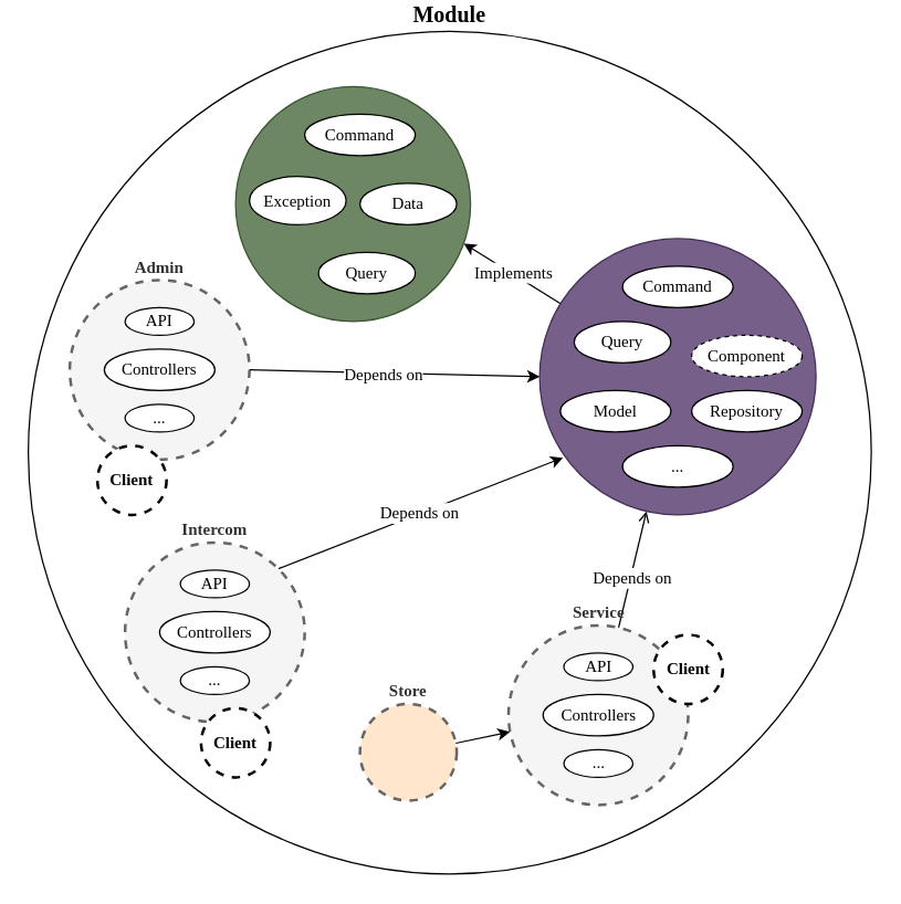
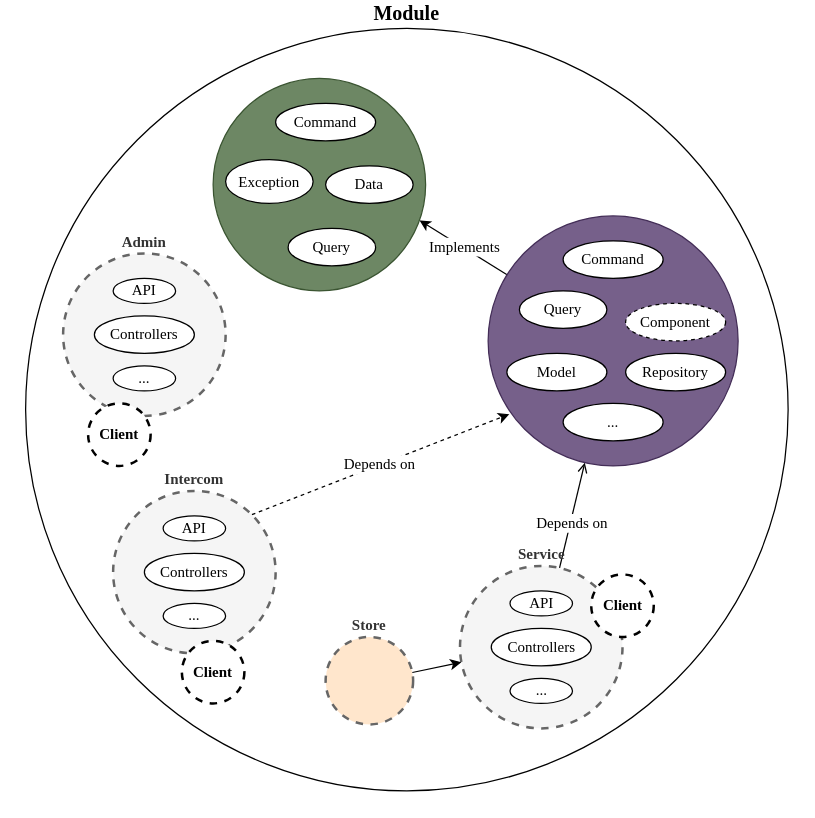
  <mxCell id="0" />
  <mxCell id="1" parent="0" />
  <mxCell id="2" value="Module" style="ellipse;whiteSpace=wrap;html=1;aspect=fixed;rounded=1;strokeColor=default;align=center;verticalAlign=bottom;fontFamily=Fira Sans;fontSource=https%3A%2F%2Ffonts.googleapis.com%2Fcss%3Ffamily%3DFira%2BSans;fontSize=16;fontColor=default;horizontal=1;fillColor=default;labelPosition=center;verticalLabelPosition=top;fontStyle=1" vertex="1" parent="1"><mxGeometry x="20" y="20" width="610" height="610" as="geometry" /></mxCell>
  <mxCell id="3" style="rounded=0;orthogonalLoop=1;jettySize=auto;html=1;entryX=0.971;entryY=0.668;entryDx=0;entryDy=0;fontFamily=Fira Sans;fontSource=https%3A%2F%2Ffonts.googleapis.com%2Fcss%3Ffamily%3DFira%2BSans;fontSize=12;fontColor=default;horizontal=1;entryPerimeter=0;" edge="1" parent="1" source="5" target="6"><mxGeometry relative="1" as="geometry" /></mxCell>
  <mxCell id="4" value="Implements" style="edgeLabel;html=1;align=center;verticalAlign=middle;resizable=0;points=[];rounded=1;strokeColor=default;fontFamily=Fira Sans;fontSource=https%3A%2F%2Ffonts.googleapis.com%2Fcss%3Ffamily%3DFira%2BSans;fontSize=12;fontColor=default;horizontal=1;fillColor=default;" vertex="1" connectable="0" parent="3"><mxGeometry x="0.593" y="5" relative="1" as="geometry"><mxPoint x="24" y="8" as="offset" /></mxGeometry></mxCell>
  <mxCell id="5" value="Domain" style="ellipse;whiteSpace=wrap;html=1;aspect=fixed;rounded=1;strokeColor=#432D57;align=center;verticalAlign=bottom;fontFamily=Fira Sans;fontSource=https%3A%2F%2Ffonts.googleapis.com%2Fcss%3Ffamily%3DFira%2BSans;fontSize=12;fontColor=#ffffff;horizontal=1;fillColor=#76608a;labelPosition=center;verticalLabelPosition=top;fontStyle=1" vertex="1" parent="1"><mxGeometry x="390" y="170" width="200" height="200" as="geometry" /></mxCell>
  <mxCell id="6" value="Contract" style="ellipse;whiteSpace=wrap;html=1;aspect=fixed;rounded=1;strokeColor=#3A5431;align=center;verticalAlign=bottom;fontFamily=Fira Sans;fontSource=https%3A%2F%2Ffonts.googleapis.com%2Fcss%3Ffamily%3DFira%2BSans;fontSize=12;horizontal=1;fillColor=#6d8764;labelPosition=center;verticalLabelPosition=top;fontStyle=1;fontColor=#ffffff;" vertex="1" parent="1"><mxGeometry x="170" y="60" width="170" height="170" as="geometry" /></mxCell>
  <mxCell id="7" value="Command" style="ellipse;whiteSpace=wrap;html=1;rounded=1;strokeColor=default;align=center;verticalAlign=middle;fontFamily=Fira Sans;fontSource=https%3A%2F%2Ffonts.googleapis.com%2Fcss%3Ffamily%3DFira%2BSans;fontSize=12;fontColor=default;horizontal=1;fillColor=default;" vertex="1" parent="1"><mxGeometry x="220" y="80" width="80" height="30" as="geometry" /></mxCell>
  <mxCell id="8" value="Exception" style="ellipse;whiteSpace=wrap;html=1;rounded=1;strokeColor=default;align=center;verticalAlign=middle;fontFamily=Fira Sans;fontSource=https%3A%2F%2Ffonts.googleapis.com%2Fcss%3Ffamily%3DFira%2BSans;fontSize=12;fontColor=default;horizontal=1;fillColor=default;" vertex="1" parent="1"><mxGeometry x="180" y="125" width="70" height="35" as="geometry" /></mxCell>
  <mxCell id="9" value="Query" style="ellipse;whiteSpace=wrap;html=1;rounded=1;strokeColor=default;align=center;verticalAlign=middle;fontFamily=Fira Sans;fontSource=https%3A%2F%2Ffonts.googleapis.com%2Fcss%3Ffamily%3DFira%2BSans;fontSize=12;fontColor=default;horizontal=1;fillColor=default;" vertex="1" parent="1"><mxGeometry x="230" y="180" width="70" height="30" as="geometry" /></mxCell>
  <mxCell id="10" value="Data" style="ellipse;whiteSpace=wrap;html=1;rounded=1;strokeColor=default;align=center;verticalAlign=middle;fontFamily=Fira Sans;fontSource=https%3A%2F%2Ffonts.googleapis.com%2Fcss%3Ffamily%3DFira%2BSans;fontSize=12;fontColor=default;horizontal=1;fillColor=default;" vertex="1" parent="1"><mxGeometry x="260" y="130" width="70" height="30" as="geometry" /></mxCell>
  <mxCell id="11" value="Command" style="ellipse;whiteSpace=wrap;html=1;rounded=1;strokeColor=default;align=center;verticalAlign=middle;fontFamily=Fira Sans;fontSource=https%3A%2F%2Ffonts.googleapis.com%2Fcss%3Ffamily%3DFira%2BSans;fontSize=12;fontColor=default;horizontal=1;fillColor=default;" vertex="1" parent="1"><mxGeometry x="450" y="190" width="80" height="30" as="geometry" /></mxCell>
  <mxCell id="12" value="Query" style="ellipse;whiteSpace=wrap;html=1;rounded=1;strokeColor=default;align=center;verticalAlign=middle;fontFamily=Fira Sans;fontSource=https%3A%2F%2Ffonts.googleapis.com%2Fcss%3Ffamily%3DFira%2BSans;fontSize=12;fontColor=default;horizontal=1;fillColor=default;" vertex="1" parent="1"><mxGeometry x="415" y="230" width="70" height="30" as="geometry" /></mxCell>
  <mxCell id="13" value="Component" style="ellipse;whiteSpace=wrap;html=1;rounded=1;strokeColor=default;align=center;verticalAlign=middle;fontFamily=Fira Sans;fontSource=https%3A%2F%2Ffonts.googleapis.com%2Fcss%3Ffamily%3DFira%2BSans;fontSize=12;fontColor=default;horizontal=1;fillColor=default;dashed=1;" vertex="1" parent="1"><mxGeometry x="500" y="240" width="80" height="30" as="geometry" /></mxCell>
  <mxCell id="14" value="Model" style="ellipse;whiteSpace=wrap;html=1;rounded=1;strokeColor=default;align=center;verticalAlign=middle;fontFamily=Fira Sans;fontSource=https%3A%2F%2Ffonts.googleapis.com%2Fcss%3Ffamily%3DFira%2BSans;fontSize=12;fontColor=default;horizontal=1;fillColor=default;" vertex="1" parent="1"><mxGeometry x="405" y="280" width="80" height="30" as="geometry" /></mxCell>
  <mxCell id="15" value="Repository" style="ellipse;whiteSpace=wrap;html=1;rounded=1;strokeColor=default;align=center;verticalAlign=middle;fontFamily=Fira Sans;fontSource=https%3A%2F%2Ffonts.googleapis.com%2Fcss%3Ffamily%3DFira%2BSans;fontSize=12;fontColor=default;horizontal=1;fillColor=default;" vertex="1" parent="1"><mxGeometry x="500" y="280" width="80" height="30" as="geometry" /></mxCell>
  <mxCell id="16" value="..." style="ellipse;whiteSpace=wrap;html=1;rounded=1;strokeColor=default;align=center;verticalAlign=middle;fontFamily=Fira Sans;fontSource=https%3A%2F%2Ffonts.googleapis.com%2Fcss%3Ffamily%3DFira%2BSans;fontSize=12;fontColor=default;horizontal=1;fillColor=default;" vertex="1" parent="1"><mxGeometry x="450" y="320" width="80" height="30" as="geometry" /></mxCell>
  <mxCell id="17" value="Admin" style="ellipse;whiteSpace=wrap;html=1;aspect=fixed;rounded=1;strokeColor=#666666;align=center;verticalAlign=bottom;fontFamily=Fira Sans;fontSource=https%3A%2F%2Ffonts.googleapis.com%2Fcss%3Ffamily%3DFira%2BSans;fontSize=12;fontColor=#333333;horizontal=1;fillColor=#f5f5f5;labelPosition=center;verticalLabelPosition=top;fontStyle=1;strokeWidth=2;dashed=1;" vertex="1" parent="1"><mxGeometry x="50" y="200" width="130" height="130" as="geometry" /></mxCell>
- <mxCell id="18" style="rounded=0;orthogonalLoop=1;jettySize=auto;html=1;entryX=0.085;entryY=0.793;entryDx=0;entryDy=0;fontFamily=Fira Sans;fontSource=https%3A%2F%2Ffonts.googleapis.com%2Fcss%3Ffamily%3DFira%2BSans;fontSize=12;fontColor=default;horizontal=1;exitX=1;exitY=0;exitDx=0;exitDy=0;entryPerimeter=0;" edge="1" parent="1" source="20" target="5"><mxGeometry relative="1" as="geometry" /></mxCell>
+ <mxCell id="18" style="rounded=0;orthogonalLoop=1;jettySize=auto;html=1;entryX=0.085;entryY=0.793;entryDx=0;entryDy=0;fontFamily=Fira Sans;fontSource=https%3A%2F%2Ffonts.googleapis.com%2Fcss%3Ffamily%3DFira%2BSans;fontSize=12;fontColor=default;horizontal=1;exitX=1;exitY=0;exitDx=0;exitDy=0;entryPerimeter=0;dashed=1;" edge="1" parent="1" source="20" target="5"><mxGeometry relative="1" as="geometry" /></mxCell>
  <mxCell id="19" value="Depends on" style="edgeLabel;html=1;align=center;verticalAlign=middle;resizable=0;points=[];rounded=1;strokeColor=default;fontFamily=Fira Sans;fontSource=https%3A%2F%2Ffonts.googleapis.com%2Fcss%3Ffamily%3DFira%2BSans;fontSize=12;fontColor=default;horizontal=1;fillColor=default;" vertex="1" connectable="0" parent="18"><mxGeometry x="-0.015" y="1" relative="1" as="geometry"><mxPoint as="offset" /></mxGeometry></mxCell>
  <mxCell id="20" value="Intercom" style="ellipse;whiteSpace=wrap;html=1;aspect=fixed;rounded=1;strokeColor=#666666;align=center;verticalAlign=bottom;fontFamily=Fira Sans;fontSource=https%3A%2F%2Ffonts.googleapis.com%2Fcss%3Ffamily%3DFira%2BSans;fontSize=12;fontColor=#333333;horizontal=1;fillColor=#f5f5f5;labelPosition=center;verticalLabelPosition=top;fontStyle=1;dashed=1;strokeWidth=2;" vertex="1" parent="1"><mxGeometry x="90" y="390" width="130" height="130" as="geometry" /></mxCell>
  <mxCell id="21" style="rounded=0;orthogonalLoop=1;jettySize=auto;html=1;fontFamily=Fira Sans;fontSource=https%3A%2F%2Ffonts.googleapis.com%2Fcss%3Ffamily%3DFira%2BSans;fontSize=12;fontColor=default;horizontal=1;endArrow=open;" edge="1" parent="1" source="23" target="5"><mxGeometry relative="1" as="geometry" /></mxCell>
  <mxCell id="22" value="Depends on" style="edgeLabel;html=1;align=center;verticalAlign=middle;resizable=0;points=[];rounded=1;strokeColor=default;fontFamily=Fira Sans;fontSource=https%3A%2F%2Ffonts.googleapis.com%2Fcss%3Ffamily%3DFira%2BSans;fontSize=12;fontColor=default;horizontal=1;fillColor=default;" vertex="1" connectable="0" parent="21"><mxGeometry x="-0.136" y="-1" relative="1" as="geometry"><mxPoint as="offset" /></mxGeometry></mxCell>
  <mxCell id="23" value="Service" style="ellipse;whiteSpace=wrap;html=1;aspect=fixed;rounded=1;strokeColor=#666666;align=center;verticalAlign=bottom;fontFamily=Fira Sans;fontSource=https%3A%2F%2Ffonts.googleapis.com%2Fcss%3Ffamily%3DFira%2BSans;fontSize=12;fontColor=#333333;horizontal=1;fillColor=#f5f5f5;labelPosition=center;verticalLabelPosition=top;fontStyle=1;dashed=1;strokeWidth=2;" vertex="1" parent="1"><mxGeometry x="367.5" y="450" width="130" height="130" as="geometry" /></mxCell>
- <mxCell id="24" style="rounded=0;orthogonalLoop=1;jettySize=auto;html=1;entryX=0;entryY=0.5;entryDx=0;entryDy=0;fontFamily=Fira Sans;fontSource=https%3A%2F%2Ffonts.googleapis.com%2Fcss%3Ffamily%3DFira%2BSans;fontSize=12;fontColor=default;horizontal=1;exitX=1;exitY=0.5;exitDx=0;exitDy=0;" edge="1" parent="1" source="17" target="5"><mxGeometry relative="1" as="geometry" /></mxCell>
- <mxCell id="25" value="Depends on" style="edgeLabel;html=1;align=center;verticalAlign=middle;resizable=0;points=[];rounded=1;strokeColor=default;fontFamily=Fira Sans;fontSource=https%3A%2F%2Ffonts.googleapis.com%2Fcss%3Ffamily%3DFira%2BSans;fontSize=12;fontColor=default;horizontal=1;fillColor=default;" vertex="1" connectable="0" parent="24"><mxGeometry x="-0.08" y="-1" relative="1" as="geometry"><mxPoint as="offset" /></mxGeometry></mxCell>
  <mxCell id="26" value="API" style="ellipse;whiteSpace=wrap;html=1;rounded=1;strokeColor=default;align=center;verticalAlign=middle;fontFamily=Fira Sans;fontSource=https%3A%2F%2Ffonts.googleapis.com%2Fcss%3Ffamily%3DFira%2BSans;fontSize=12;fontColor=default;horizontal=1;fillColor=default;" vertex="1" parent="1"><mxGeometry x="90" y="220" width="50" height="20" as="geometry" /></mxCell>
  <mxCell id="27" value="Controllers" style="ellipse;whiteSpace=wrap;html=1;rounded=1;strokeColor=default;align=center;verticalAlign=middle;fontFamily=Fira Sans;fontSource=https%3A%2F%2Ffonts.googleapis.com%2Fcss%3Ffamily%3DFira%2BSans;fontSize=12;fontColor=default;horizontal=1;fillColor=default;" vertex="1" parent="1"><mxGeometry x="75" y="250" width="80" height="30" as="geometry" /></mxCell>
  <mxCell id="28" value="..." style="ellipse;whiteSpace=wrap;html=1;rounded=1;strokeColor=default;align=center;verticalAlign=middle;fontFamily=Fira Sans;fontSource=https%3A%2F%2Ffonts.googleapis.com%2Fcss%3Ffamily%3DFira%2BSans;fontSize=12;fontColor=default;horizontal=1;fillColor=default;" vertex="1" parent="1"><mxGeometry x="90" y="290" width="50" height="20" as="geometry" /></mxCell>
  <mxCell id="29" value="API" style="ellipse;whiteSpace=wrap;html=1;rounded=1;strokeColor=default;align=center;verticalAlign=middle;fontFamily=Fira Sans;fontSource=https%3A%2F%2Ffonts.googleapis.com%2Fcss%3Ffamily%3DFira%2BSans;fontSize=12;fontColor=default;horizontal=1;fillColor=default;" vertex="1" parent="1"><mxGeometry y="410" width="50" height="20" as="geometry" x="130" /></mxCell>
  <mxCell id="30" value="Controllers" style="ellipse;whiteSpace=wrap;html=1;rounded=1;strokeColor=default;align=center;verticalAlign=middle;fontFamily=Fira Sans;fontSource=https%3A%2F%2Ffonts.googleapis.com%2Fcss%3Ffamily%3DFira%2BSans;fontSize=12;fontColor=default;horizontal=1;fillColor=default;" vertex="1" parent="1"><mxGeometry x="115" y="440" width="80" height="30" as="geometry" /></mxCell>
  <mxCell id="31" value="..." style="ellipse;whiteSpace=wrap;html=1;rounded=1;strokeColor=default;align=center;verticalAlign=middle;fontFamily=Fira Sans;fontSource=https%3A%2F%2Ffonts.googleapis.com%2Fcss%3Ffamily%3DFira%2BSans;fontSize=12;fontColor=default;horizontal=1;fillColor=default;" vertex="1" parent="1"><mxGeometry y="480" width="50" height="20" as="geometry" x="130" /></mxCell>
  <mxCell id="32" value="API" style="ellipse;whiteSpace=wrap;html=1;rounded=1;strokeColor=default;align=center;verticalAlign=middle;fontFamily=Fira Sans;fontSource=https%3A%2F%2Ffonts.googleapis.com%2Fcss%3Ffamily%3DFira%2BSans;fontSize=12;fontColor=default;horizontal=1;fillColor=default;" vertex="1" parent="1"><mxGeometry x="407.5" y="470" width="50" height="20" as="geometry" /></mxCell>
  <mxCell id="33" value="Controllers" style="ellipse;whiteSpace=wrap;html=1;rounded=1;strokeColor=default;align=center;verticalAlign=middle;fontFamily=Fira Sans;fontSource=https%3A%2F%2Ffonts.googleapis.com%2Fcss%3Ffamily%3DFira%2BSans;fontSize=12;fontColor=default;horizontal=1;fillColor=default;" vertex="1" parent="1"><mxGeometry x="392.5" y="500" width="80" height="30" as="geometry" /></mxCell>
  <mxCell id="34" value="..." style="ellipse;whiteSpace=wrap;html=1;rounded=1;strokeColor=default;align=center;verticalAlign=middle;fontFamily=Fira Sans;fontSource=https%3A%2F%2Ffonts.googleapis.com%2Fcss%3Ffamily%3DFira%2BSans;fontSize=12;fontColor=default;horizontal=1;fillColor=default;" vertex="1" parent="1"><mxGeometry x="407.5" y="540" width="50" height="20" as="geometry" /></mxCell>
  <mxCell id="35" value="Client" style="ellipse;whiteSpace=wrap;html=1;aspect=fixed;rounded=1;strokeColor=default;align=center;verticalAlign=middle;fontFamily=Fira Sans;fontSource=https%3A%2F%2Ffonts.googleapis.com%2Fcss%3Ffamily%3DFira%2BSans;fontSize=12;fontColor=default;horizontal=1;fillColor=default;labelPosition=center;verticalLabelPosition=middle;fontStyle=1;strokeWidth=2;dashed=1;" vertex="1" parent="1"><mxGeometry x="70" y="320" width="50" height="50" as="geometry" /></mxCell>
  <mxCell id="36" value="Client" style="ellipse;whiteSpace=wrap;html=1;aspect=fixed;rounded=1;strokeColor=default;align=center;verticalAlign=middle;fontFamily=Fira Sans;fontSource=https%3A%2F%2Ffonts.googleapis.com%2Fcss%3Ffamily%3DFira%2BSans;fontSize=12;fontColor=default;horizontal=1;fillColor=default;labelPosition=center;verticalLabelPosition=middle;fontStyle=1;strokeWidth=2;dashed=1;" vertex="1" parent="1"><mxGeometry x="145" y="510" width="50" height="50" as="geometry" /></mxCell>
  <mxCell id="37" value="Client" style="ellipse;whiteSpace=wrap;html=1;aspect=fixed;rounded=1;strokeColor=default;align=center;verticalAlign=middle;fontFamily=Fira Sans;fontSource=https%3A%2F%2Ffonts.googleapis.com%2Fcss%3Ffamily%3DFira%2BSans;fontSize=12;fontColor=default;horizontal=1;fillColor=default;labelPosition=center;verticalLabelPosition=middle;fontStyle=1;strokeWidth=2;dashed=1;" vertex="1" parent="1"><mxGeometry x="472.5" y="456.89" width="50" height="50" as="geometry" /></mxCell>
  <mxCell id="38" value="Store" style="ellipse;whiteSpace=wrap;html=1;aspect=fixed;rounded=1;strokeColor=#666666;align=center;verticalAlign=bottom;fontFamily=Fira Sans;fontSource=https%3A%2F%2Ffonts.googleapis.com%2Fcss%3Ffamily%3DFira%2BSans;fontSize=12;fontColor=#333333;horizontal=1;fillColor=#ffe6cc;labelPosition=center;verticalLabelPosition=top;fontStyle=1;dashed=1;strokeWidth=2;" vertex="1" parent="1"><mxGeometry x="260" y="506.89" width="70" height="70" as="geometry" /></mxCell>
  <mxCell id="39" style="rounded=0;orthogonalLoop=1;jettySize=auto;html=1;fontFamily=Fira Sans;fontSource=https%3A%2F%2Ffonts.googleapis.com%2Fcss%3Ffamily%3DFira%2BSans;fontSize=12;fontColor=default;horizontal=1;" edge="1" parent="1" source="38" target="23"><mxGeometry relative="1" as="geometry" /></mxCell>
